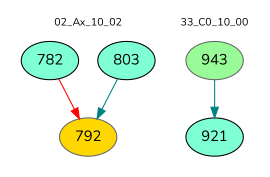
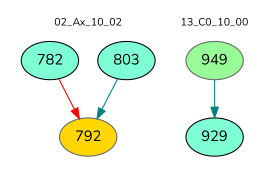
  digraph {
    fontname=Nunito
    node [color=black fillcolor=aquamarine fontname=Nunito style=filled]
    edge [color=teal fontname=Nunito]
    n1 [label=803]
    n2 [label=782]
    n3 [color=gray40 fillcolor=gold label=792]
-   n4 [color=gray40 fillcolor=palegreen label=943]
-   n5 [label=921]
+   n4 [color=gray40 fillcolor=palegreen label=949]
+   n5 [label=929]
    subgraph cluster_1 {
      color=white
      fontsize=10
      label="02_Ax_10_02"
      n1
      n2
      n3
    }
    subgraph cluster_2 {
      color=white
      fontsize=10
-     label="33_C0_10_00"
+     label="13_C0_10_00"
      n4
      n5
    }
    n1 -> n3
    n2 -> n3 [color=red]
    n4 -> n5
  }
